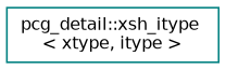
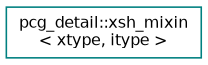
  digraph {
    rankdir=LR
-   n1 [color=teal fillcolor=white fontname=Helvetica fontsize=10 height=0.2 label="pcg_detail::xsh_itype\l\< xtype, itype \>" shape=record style=filled width=0.4]
+   n1 [color=teal fillcolor=white fontname=Helvetica fontsize=10 height=0.2 label="pcg_detail::xsh_mixin\l\< xtype, itype \>" shape=record style=filled width=0.4]
  }
